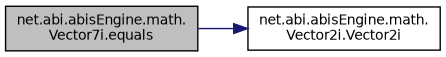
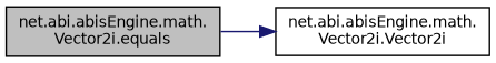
  digraph {
    rankdir=LR
    node [color=black fontname=Helvetica fontsize=10 shape=record style=filled]
-   n1 [fillcolor=grey75 fontcolor=black height=0.2 label="net.abi.abisEngine.math.\lVector7i.equals" width=0.4]
+   n1 [fillcolor=grey75 fontcolor=black height=0.2 label="net.abi.abisEngine.math.\lVector2i.equals" width=0.4]
    n2 [fillcolor=white height=0.2 label="net.abi.abisEngine.math.\lVector2i.Vector2i" width=0.4]
    n1 -> n2 [color=midnightblue fontname=Helvetica fontsize=10 labelfontname=Helvetica labelfontsize=10 style=solid]
  }
